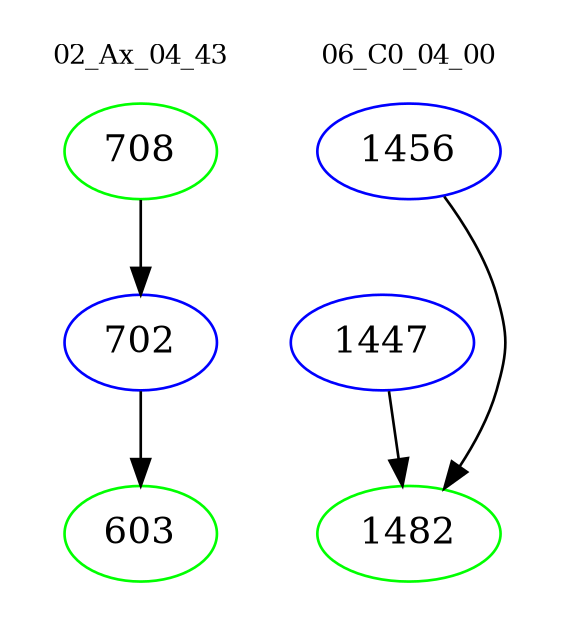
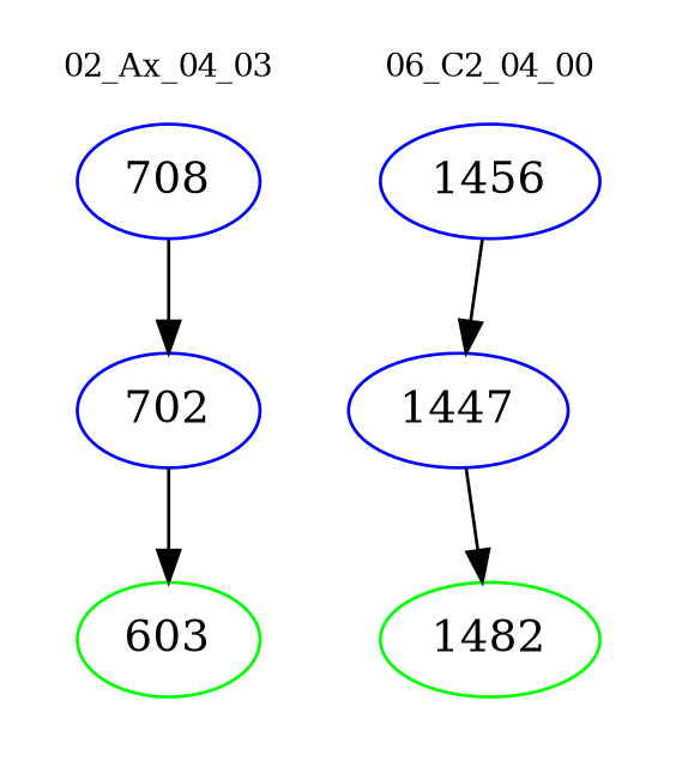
  digraph {
    node [color=blue]
    edge [color=black]
-   n1 [color=green label=708]
+   n1 [label=708]
    n2 [label=702]
    n3 [color=green label=603]
    n4 [label=1456]
    n5 [label=1447]
    n6 [color=green label=1482]
    subgraph cluster_1 {
      color=white
      fontsize=10
-     label="02_Ax_04_43"
+     label="02_Ax_04_03"
      n1
      n2
      n3
    }
    subgraph cluster_2 {
      color=white
      fontsize=10
-     label="06_C0_04_00"
+     label="06_C2_04_00"
      n4
      n5
      n6
    }
    n1 -> n2
    n2 -> n3
-   n4 -> n6
+   n4 -> n5
    n5 -> n6
  }
